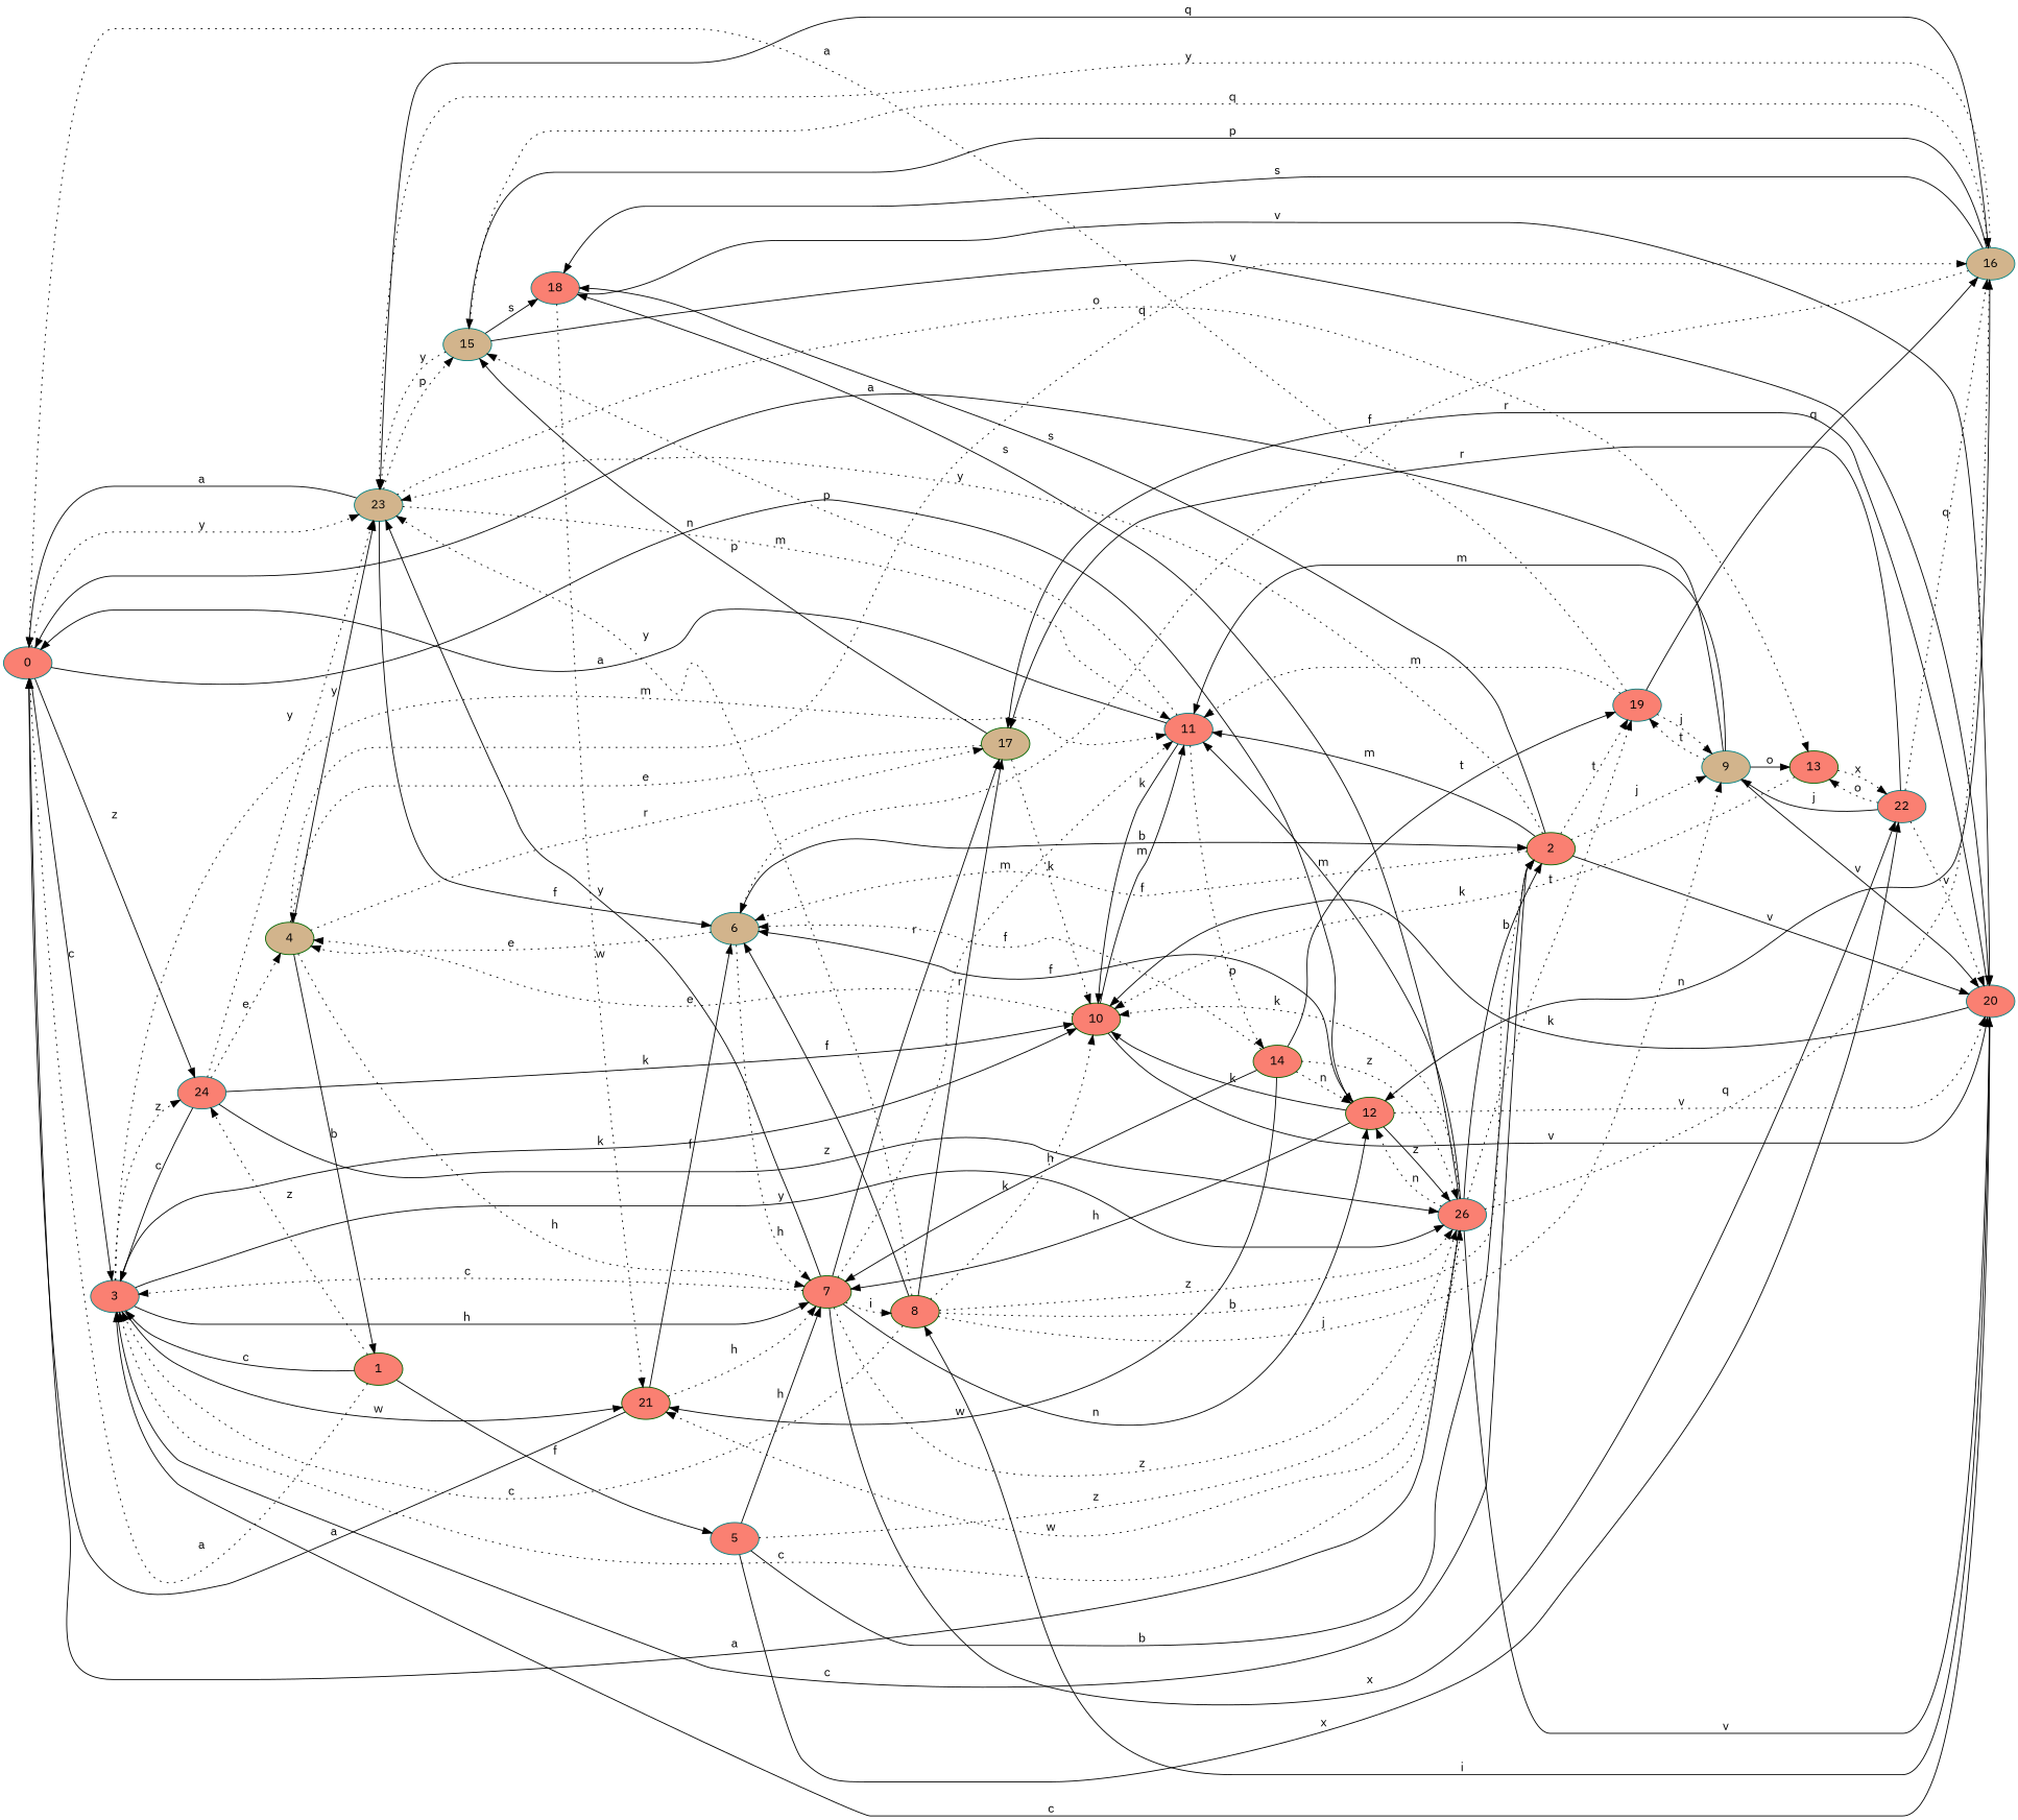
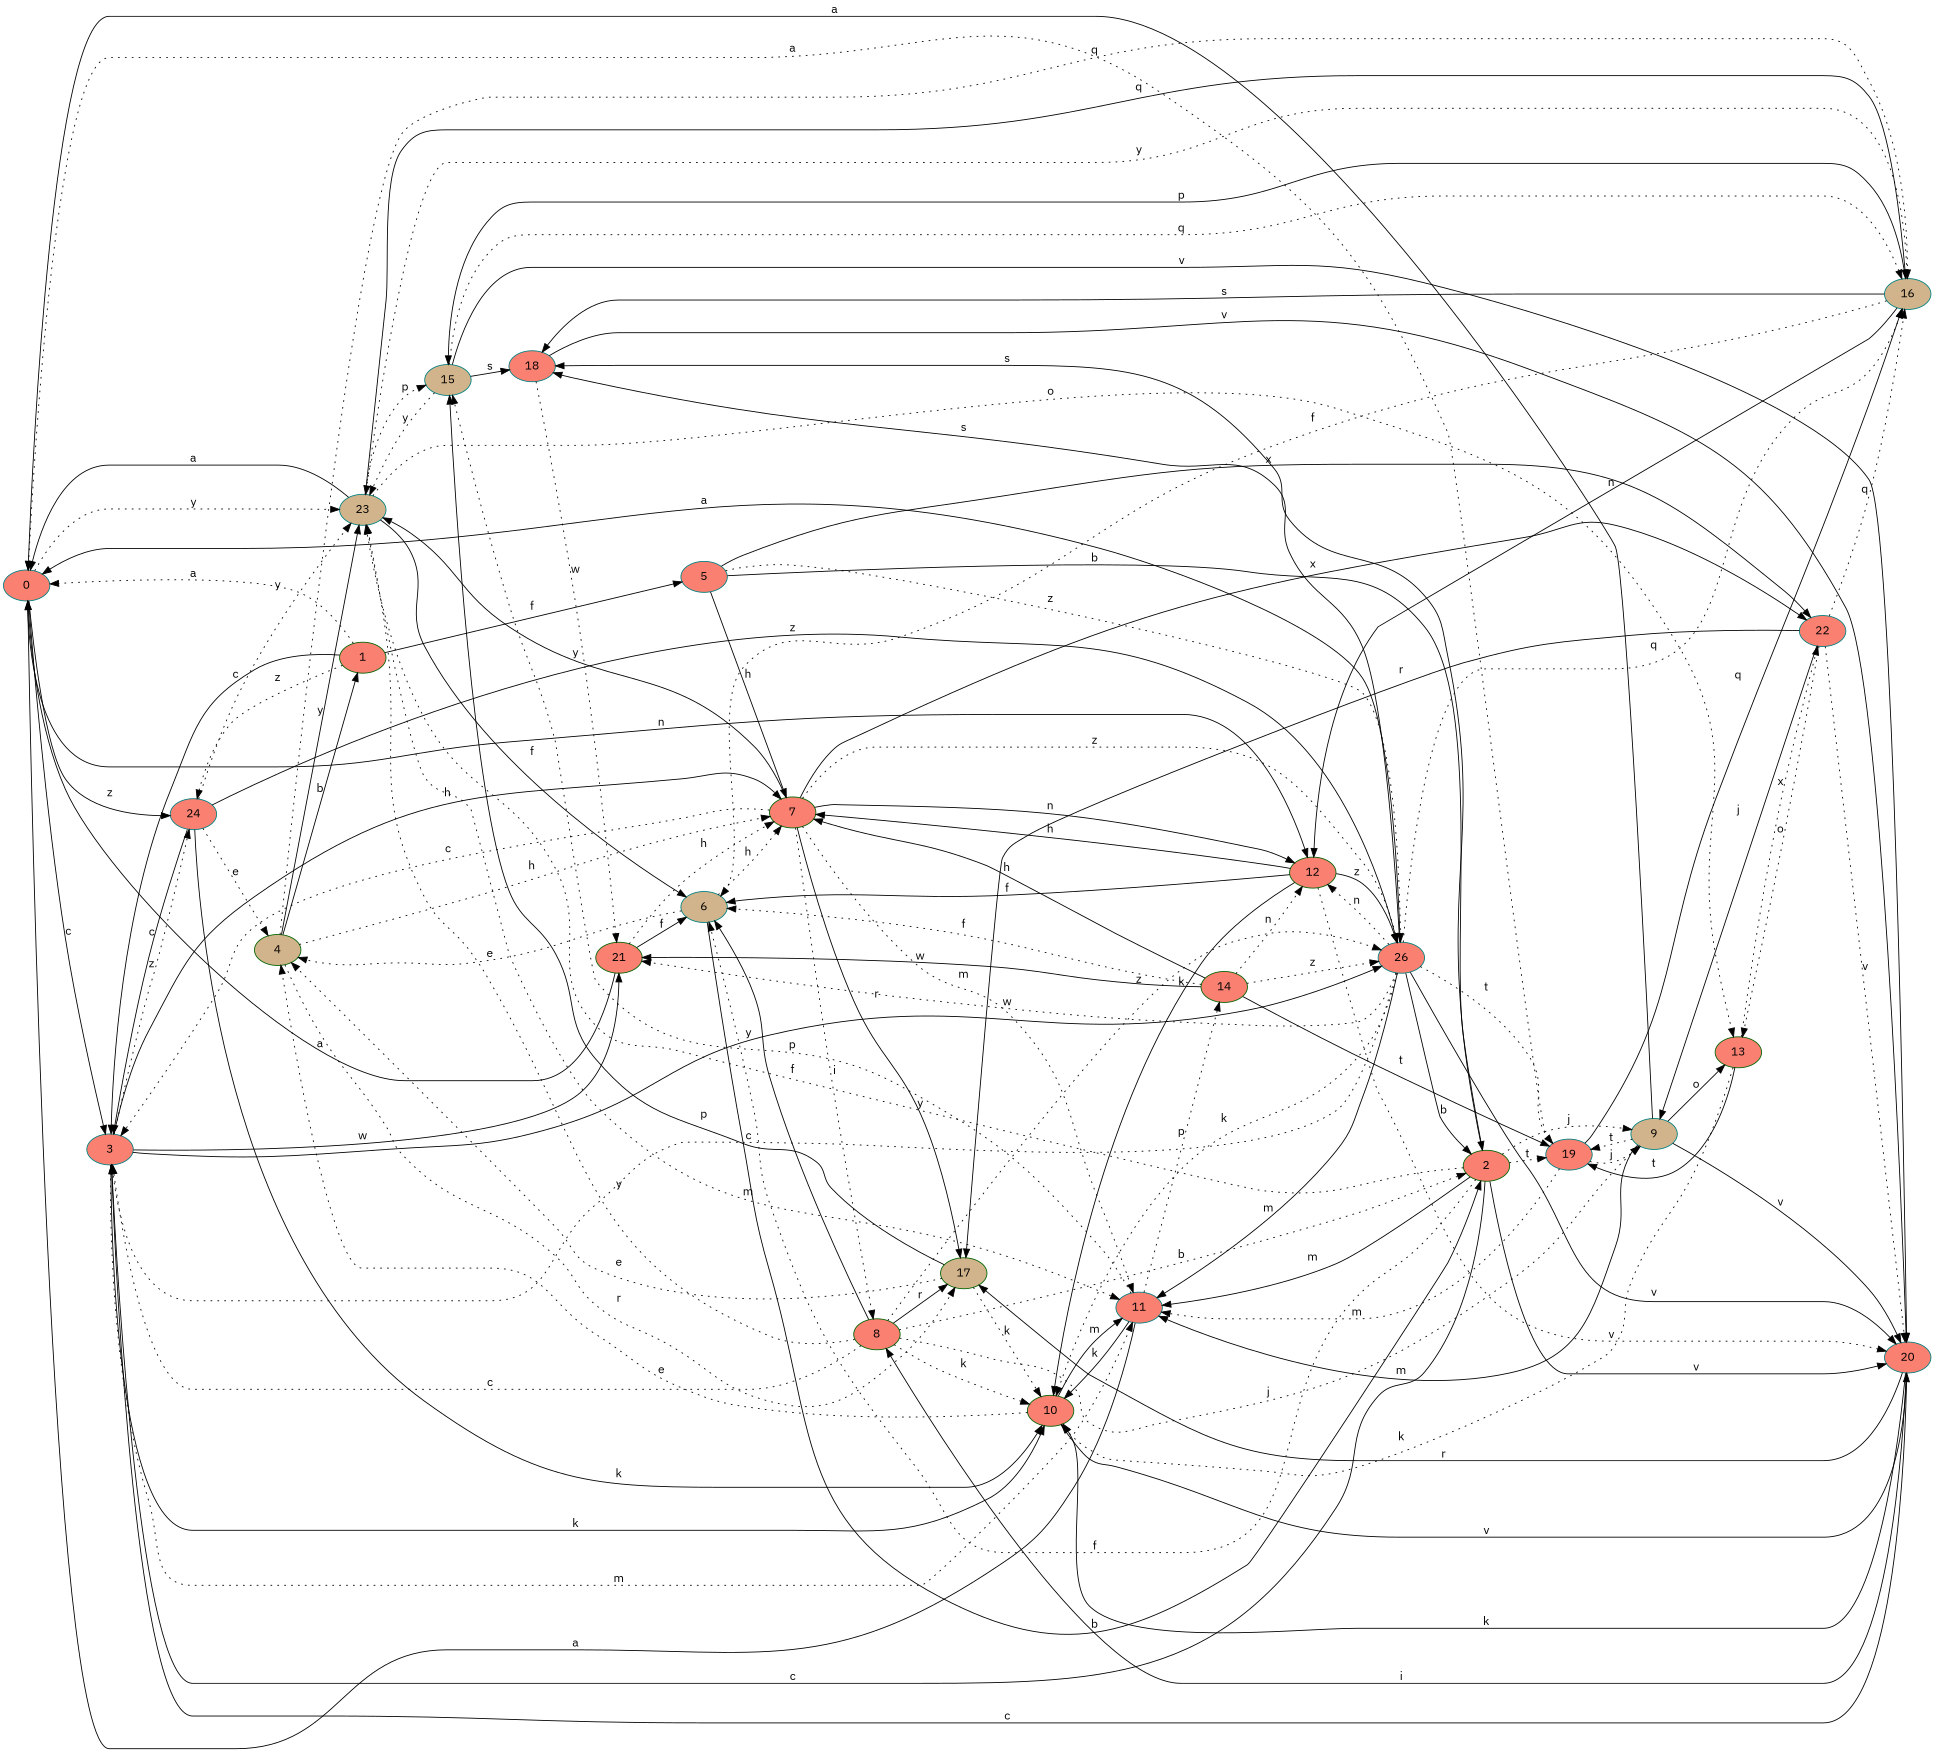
  strict digraph {
    fontname="IBM Plex Sans"
    rankdir=LR
    node [color=teal fillcolor=salmon fontname="IBM Plex Sans" style=filled]
    edge [fontname="IBM Plex Sans" style=solid]
    0
    3
    12 [color=darkgreen]
    23 [fillcolor=tan]
    24
    11
    7 [color=darkgreen]
    10 [color=darkgreen]
    21 [color=darkgreen]
    26
    6 [fillcolor=tan]
    20
    16 [fillcolor=tan]
    13 [color=darkgreen]
    15 [fillcolor=tan]
    4 [color=darkgreen fillcolor=tan]
    1 [color=darkgreen]
    5
    2 [color=darkgreen]
    22
    9 [fillcolor=tan]
    18
    19
    14 [color=darkgreen]
    17 [color=darkgreen fillcolor=tan]
    8 [color=darkgreen]
    0 -> 3 [label=c]
    0 -> 12 [label=n]
    0 -> 23 [label=y style=dotted]
    0 -> 24 [label=z]
    3 -> 24 [label=z style=dotted]
    3 -> 11 [label=m style=dotted]
    3 -> 7 [label=h]
    3 -> 10 [label=k]
    3 -> 21 [label=w]
    3 -> 26 [label=y]
    12 -> 7 [label=h]
    12 -> 10 [label=k]
    12 -> 26 [label=z]
    12 -> 6 [label=f]
    12 -> 20 [label=v style=dotted]
    23 -> 0 [label=a]
    23 -> 11 [label=m style=dotted]
    23 -> 6 [label=f]
    23 -> 16 [label=q]
    23 -> 13 [label=o style=dotted]
    23 -> 15 [label=p style=dotted]
    24 -> 3 [label=c]
    24 -> 23 [label=y style=dotted]
    24 -> 10 [label=k]
    24 -> 26 [label=z]
    24 -> 4 [label=e style=dotted]
    11 -> 0 [label=a]
    11 -> 10 [label=k]
    11 -> 15 [label=p style=dotted]
    11 -> 14 [label=p style=dotted]
    7 -> 3 [label=c style=dotted]
    7 -> 12 [label=n]
    7 -> 23 [label=y]
    7 -> 11 [label=m style=dotted]
    7 -> 26 [label=z style=dotted]
    7 -> 22 [label=x]
    7 -> 17 [label=r]
    7 -> 8 [label=i style=dotted]
    10 -> 11 [label=m]
    10 -> 20 [label=v]
    10 -> 4 [label=e style=dotted]
    21 -> 0 [label=a]
    21 -> 7 [label=h style=dotted]
    21 -> 6 [label=f]
    26 -> 0 [label=a]
    26 -> 3 [label=c style=dotted]
    26 -> 12 [label=n style=dotted]
    26 -> 11 [label=m]
    26 -> 10 [label=k style=dotted]
    26 -> 21 [label=w style=dotted]
    26 -> 20 [label=v]
    26 -> 16 [label=q style=dotted]
    26 -> 2 [label=b]
    26 -> 18 [label=s]
    26 -> 19 [label=t style=dotted]
    6 -> 7 [label=h style=dotted]
    6 -> 4 [label=e style=dotted]
    6 -> 2 [label=b]
    20 -> 3 [label=c]
    20 -> 10 [label=k]
    20 -> 17 [label=r]
    20 -> 8 [label=i]
    16 -> 12 [label=n]
    16 -> 23 [label=y style=dotted]
    16 -> 6 [label=f style=dotted]
    16 -> 15 [label=p]
    16 -> 18 [label=s]
    13 -> 10 [label=k style=dotted]
    13 -> 22 [label=x style=dotted]
+   13 -> 19 [label=t]
    15 -> 23 [label=y style=dotted]
    15 -> 20 [label=v]
    15 -> 16 [label=q style=dotted]
    15 -> 18 [label=s]
    4 -> 23 [label=y]
    4 -> 7 [label=h style=dotted]
    4 -> 16 [label=q style=dotted]
    4 -> 1 [label=b]
    4 -> 17 [label=r style=dotted]
    1 -> 0 [label=a style=dotted]
    1 -> 3 [label=c]
    1 -> 24 [label=z style=dotted]
    1 -> 5 [label=f]
    5 -> 7 [label=h]
    5 -> 26 [label=z style=dotted]
    5 -> 2 [label=b]
    5 -> 22 [label=x]
    2 -> 3 [label=c]
    2 -> 23 [label=y style=dotted]
    2 -> 11 [label=m]
    2 -> 6 [label=f style=dotted]
    2 -> 20 [label=v]
    2 -> 9 [label=j style=dotted]
    2 -> 18 [label=s]
    2 -> 19 [label=t style=dotted]
    22 -> 20 [label=v style=dotted]
    22 -> 16 [label=q style=dotted]
    22 -> 13 [label=o style=dotted]
    22 -> 9 [label=j]
    22 -> 17 [label=r]
    9 -> 0 [label=a]
    9 -> 11 [label=m]
    9 -> 20 [label=v]
    9 -> 13 [label=o]
    9 -> 19 [label=t style=dotted]
    18 -> 21 [label=w style=dotted]
    18 -> 20 [label=v]
    19 -> 0 [label=a style=dotted]
    19 -> 11 [label=m style=dotted]
    19 -> 16 [label=q]
    19 -> 9 [label=j style=dotted]
    14 -> 12 [label=n style=dotted]
    14 -> 7 [label=h]
    14 -> 21 [label=w]
    14 -> 26 [label=z style=dotted]
    14 -> 6 [label=f style=dotted]
    14 -> 19 [label=t]
    17 -> 10 [label=k style=dotted]
    17 -> 15 [label=p]
    17 -> 4 [label=e style=dotted]
    8 -> 3 [label=c style=dotted]
    8 -> 23 [label=y style=dotted]
    8 -> 10 [label=k style=dotted]
    8 -> 26 [label=z style=dotted]
    8 -> 6 [label=f]
    8 -> 2 [label=b style=dotted]
    8 -> 9 [label=j style=dotted]
    8 -> 17 [label=r]
  }
